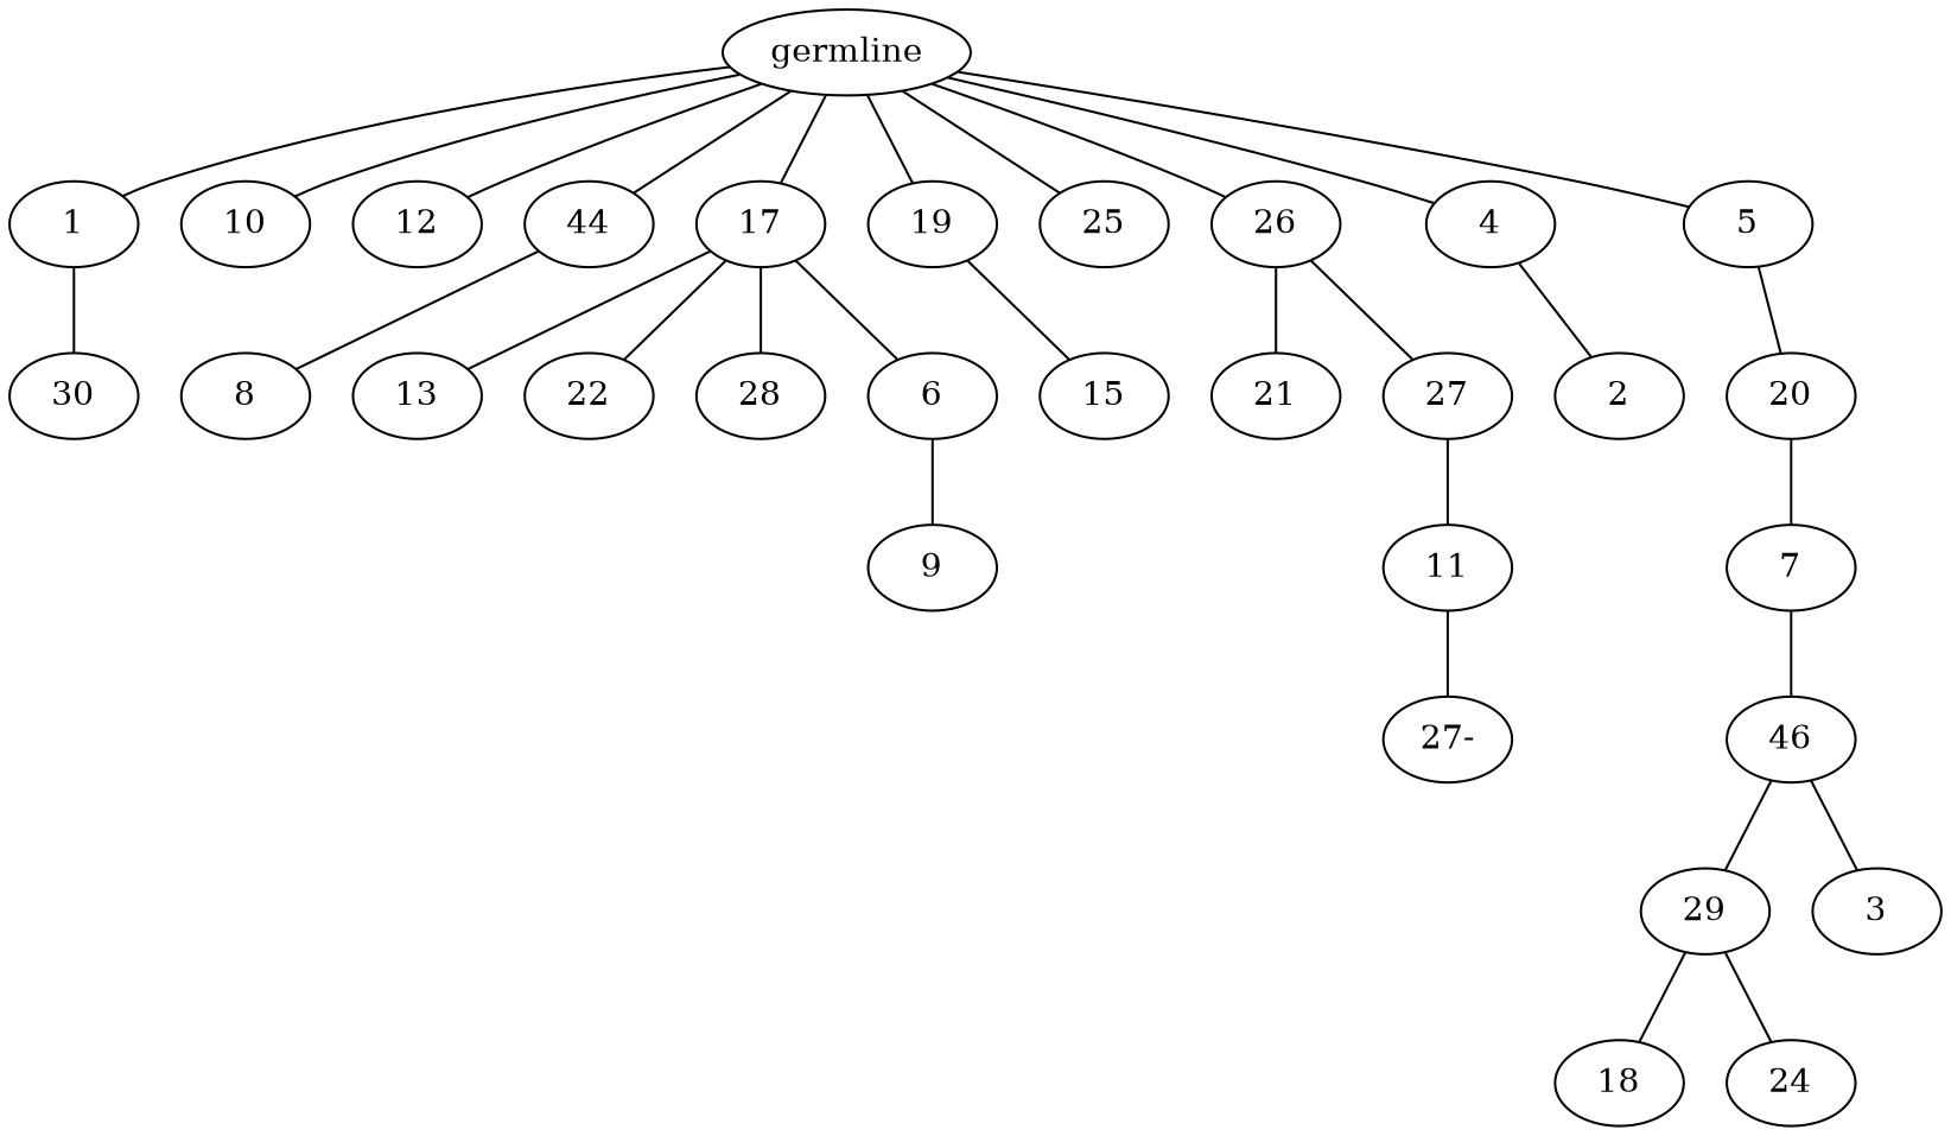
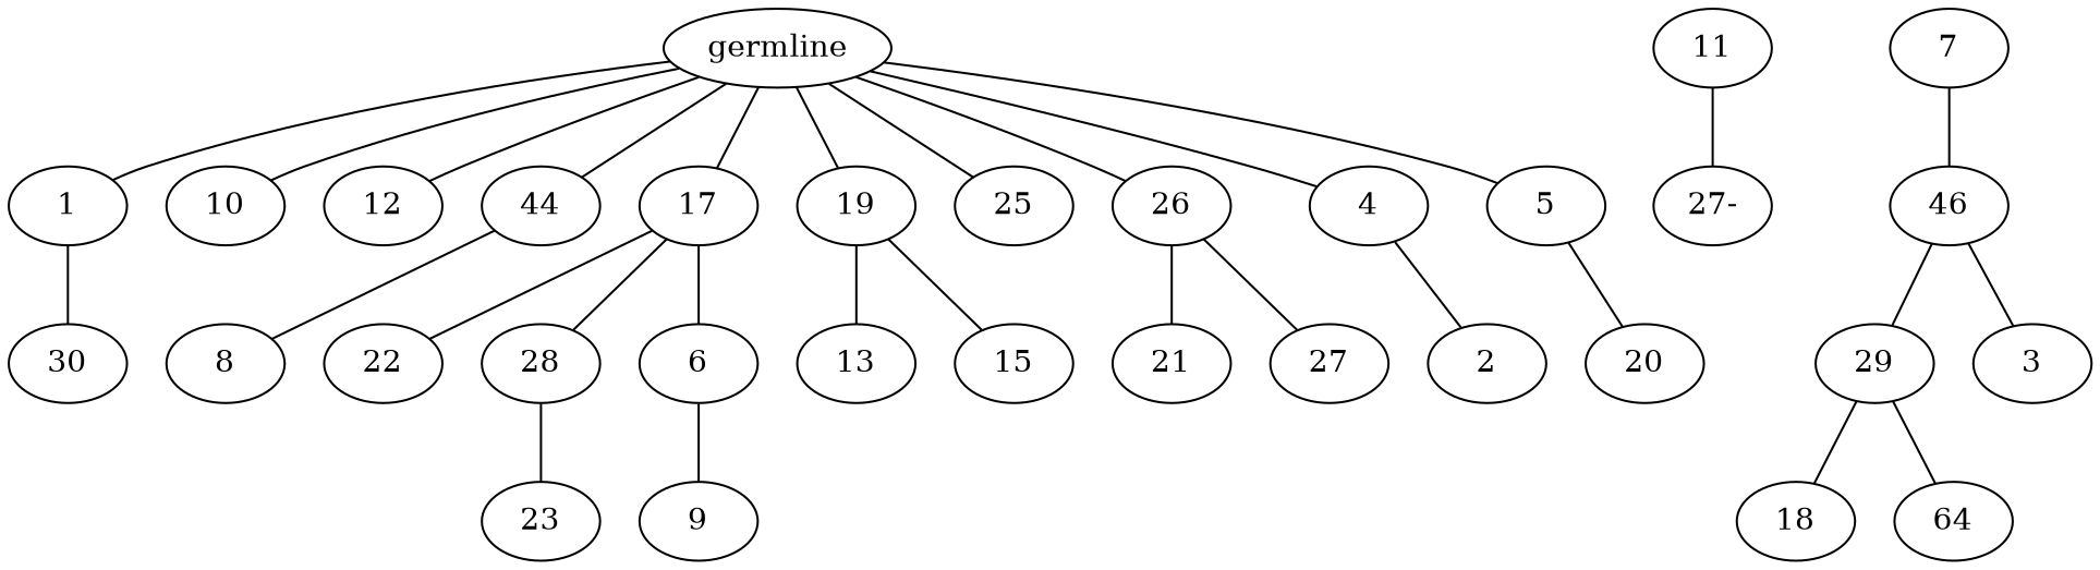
  graph {
    n1 [label=germline]
    n2 [label=1]
    n3 [label=10]
    n4 [label=12]
    n5 [label=44]
    n6 [label=17]
    n7 [label=19]
    n8 [label=25]
    n9 [label=26]
    n10 [label=4]
    n11 [label=5]
    n12 [label=30]
    n13 [label=8]
    n14 [label=13]
    n15 [label=22]
    n16 [label=28]
    n17 [label=6]
    n18 [label=15]
    n19 [label=21]
    n20 [label=27]
    n21 [label=2]
    n22 [label=20]
+   n23 [label=23]
    n24 [label=9]
    n25 [label=11]
    n26 [label="27-"]
    n27 [label=7]
    n28 [label=46]
    n29 [label=29]
    n30 [label=3]
    n31 [label=18]
-   n32 [label=24]
+   n32 [label=64]
    n1 -- n2
    n1 -- n3
    n1 -- n4
    n1 -- n5
    n1 -- n6
    n1 -- n7
    n1 -- n8
    n1 -- n9
    n1 -- n10
    n1 -- n11
    n2 -- n12
    n5 -- n13
-   n6 -- n14
+   n7 -- n14
    n6 -- n15
    n6 -- n16
    n6 -- n17
    n7 -- n18
    n9 -- n19
    n9 -- n20
    n10 -- n21
    n11 -- n22
+   n16 -- n23
    n17 -- n24
-   n20 -- n25
-   n22 -- n27
    n25 -- n26
    n27 -- n28
    n28 -- n29
    n28 -- n30
    n29 -- n31
    n29 -- n32
  }
